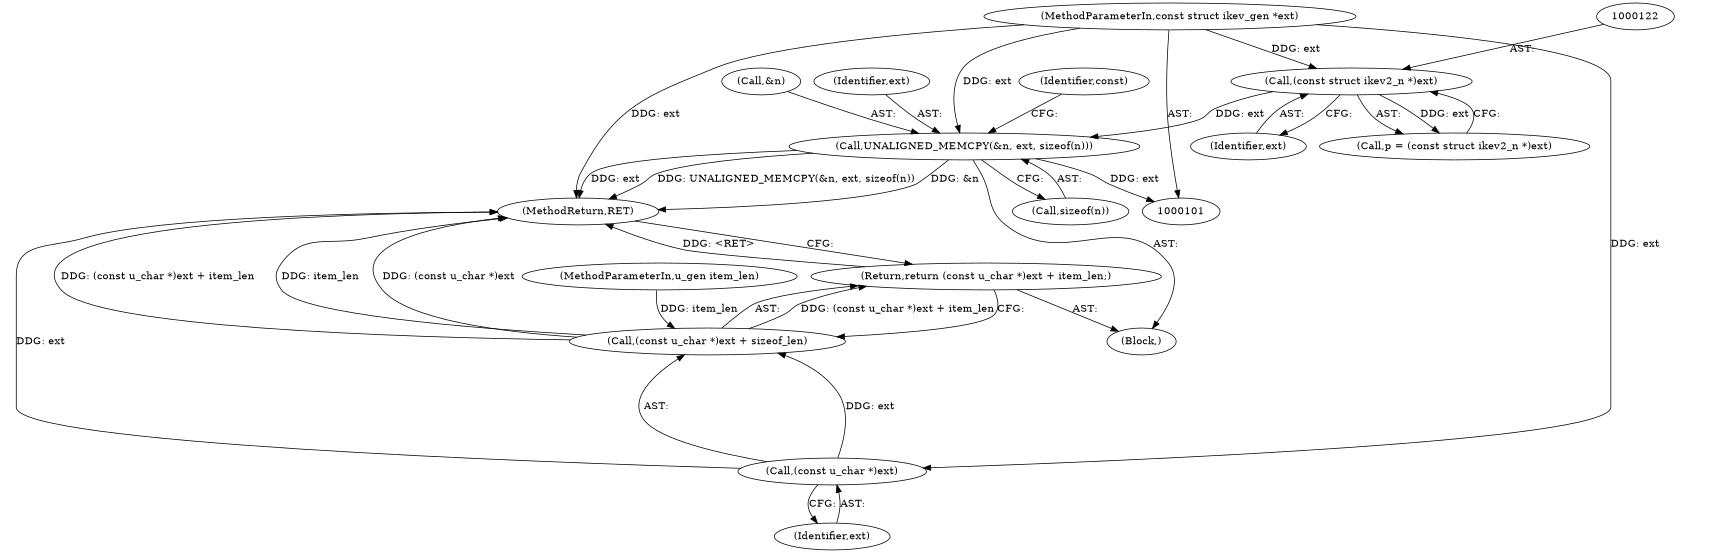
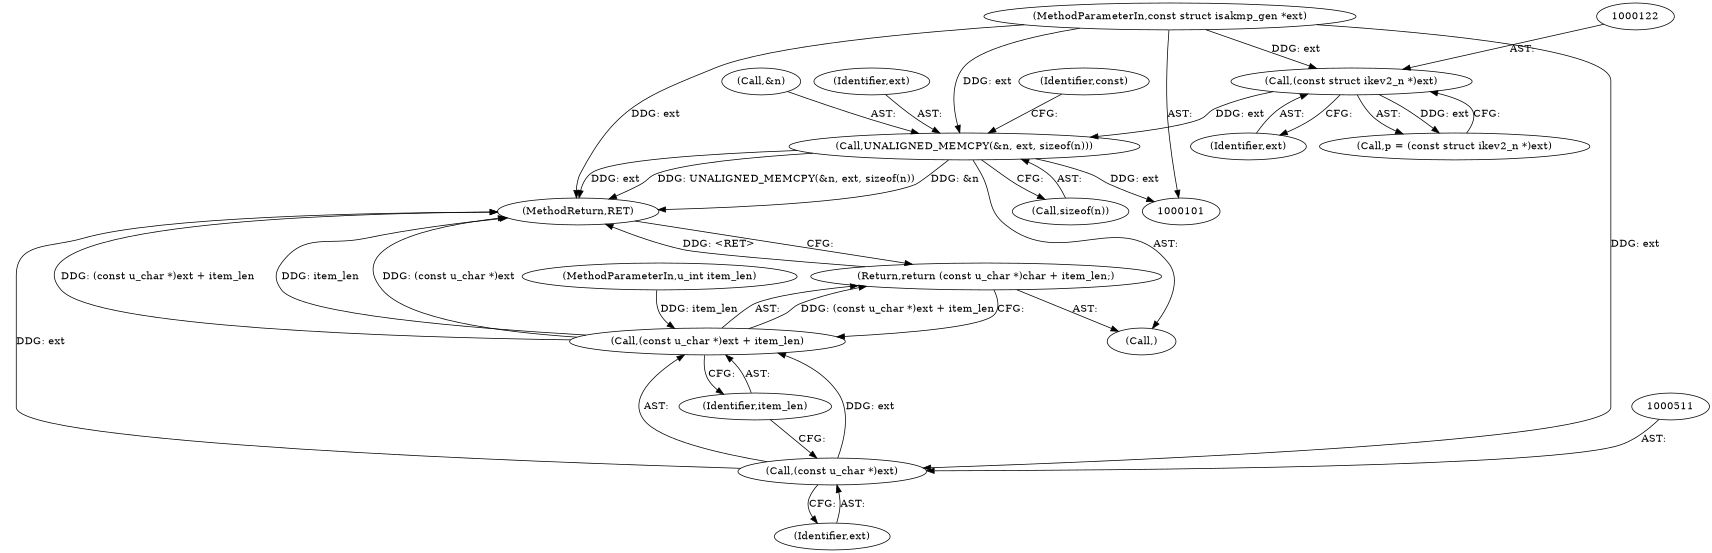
  digraph {
    n1 [label="(Call,UNALIGNED_MEMCPY(&n, ext, sizeof(n)))"]
-   n2 [label="(Block,)"]
+   n2 [label="(Call,)"]
    n3 [label="(Call,sizeof(n))"]
    n4 [label="(MethodReturn,RET)"]
    1000101
    n6 [label="(Call,(const u_char *)ext)"]
-   n7 [label="(Call,(const u_char *)ext + sizeof_len)"]
+   n7 [label="(Call,(const u_char *)ext + item_len)"]
    n8 [label="(Identifier,ext)"]
-   n9 [label="(Return,return (const u_char *)ext + item_len;)"]
+   n9 [label="(Return,return (const u_char *)char + item_len;)"]
    n10 [label="(Call,(const struct ikev2_n *)ext)"]
    n11 [label="(Call,p = (const struct ikev2_n *)ext)"]
    n12 [label="(Identifier,ext)"]
-   n13 [label="(MethodParameterIn,const struct ikev_gen *ext)"]
+   n13 [label="(MethodParameterIn,const struct isakmp_gen *ext)"]
+   n14 [label="(Identifier,item_len)"]
    n15 [label="(Identifier,const)"]
    n16 [label="(Call,&n)"]
-   n17 [label="(MethodParameterIn,u_gen item_len)"]
+   n17 [label="(MethodParameterIn,u_int item_len)"]
    n18 [label="(Identifier,ext)"]
    1000122
+   1000511
    n1 -> n2 [label="AST: "]
    n1 -> n3 [label="CFG: "]
    n1 -> n4 [label="DDG: ext"]
    n1 -> n4 [label="DDG: UNALIGNED_MEMCPY(&n, ext, sizeof(n))"]
    n1 -> n4 [label="DDG: &n"]
    n1 -> 1000101 [label="DDG: ext"]
    n3 -> n1 [label="AST: "]
    n4 -> n9 [label="CFG: "]
    n6 -> n4 [label="DDG: ext"]
    n6 -> n7 [label="AST: "]
    n6 -> n7 [label="DDG: ext"]
    n6 -> n8 [label="CFG: "]
    n7 -> n4 [label="DDG: (const u_char *)ext + item_len"]
    n7 -> n4 [label="DDG: item_len"]
    n7 -> n4 [label="DDG: (const u_char *)ext"]
    n7 -> n9 [label="AST: "]
    n7 -> n9 [label="DDG: (const u_char *)ext + item_len"]
+   n7 -> n14 [label="CFG: "]
    n8 -> n6 [label="AST: "]
    n9 -> n2 [label="AST: "]
    n9 -> n4 [label="DDG: <RET>"]
    n9 -> n7 [label="CFG: "]
    n10 -> n1 [label="DDG: ext"]
    n10 -> n11 [label="AST: "]
    n10 -> n11 [label="DDG: ext"]
    n10 -> n12 [label="CFG: "]
    n11 -> n10 [label="CFG: "]
    n12 -> n10 [label="AST: "]
    n13 -> n1 [label="DDG: ext"]
    n13 -> n4 [label="DDG: ext"]
    n13 -> 1000101 [label="AST: "]
    n13 -> n6 [label="DDG: ext"]
    n13 -> n10 [label="DDG: ext"]
+   n14 -> n6 [label="CFG: "]
+   n14 -> n7 [label="AST: "]
    n15 -> n1 [label="CFG: "]
    n16 -> n1 [label="AST: "]
    n17 -> n7 [label="DDG: item_len"]
    n18 -> n1 [label="AST: "]
    1000122 -> n10 [label="AST: "]
+   1000511 -> n6 [label="AST: "]
  }
